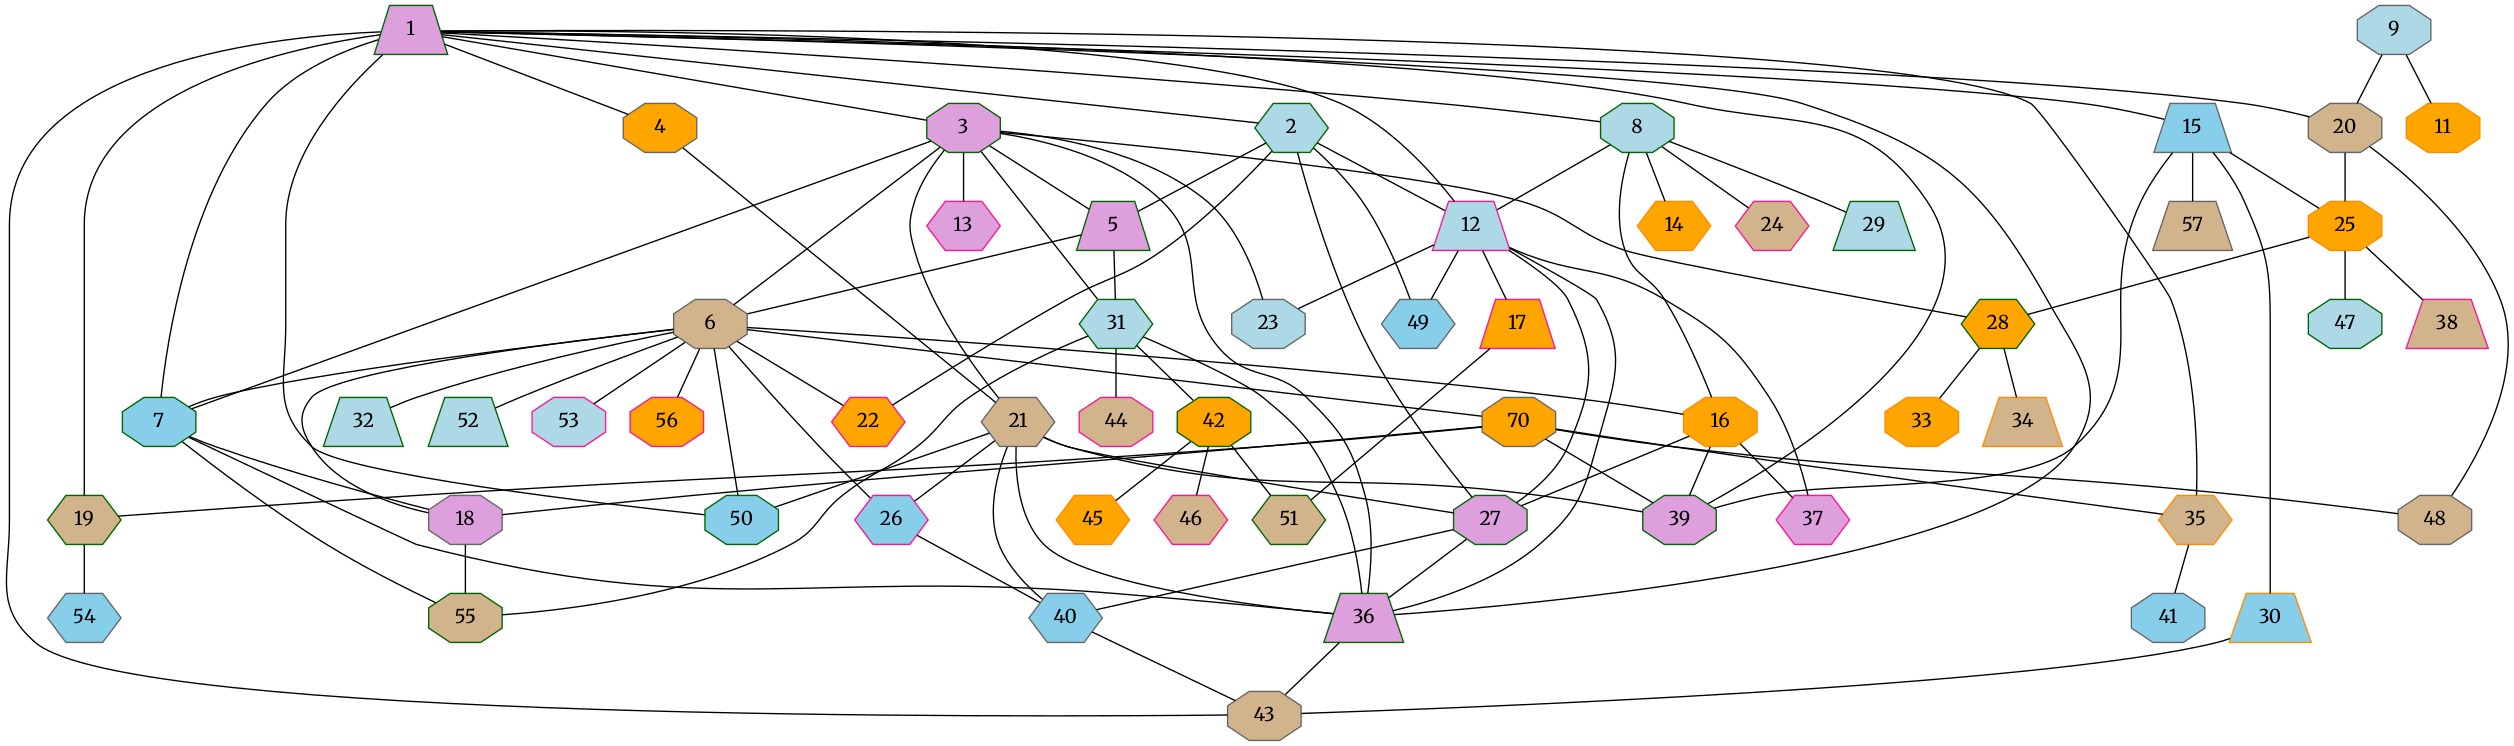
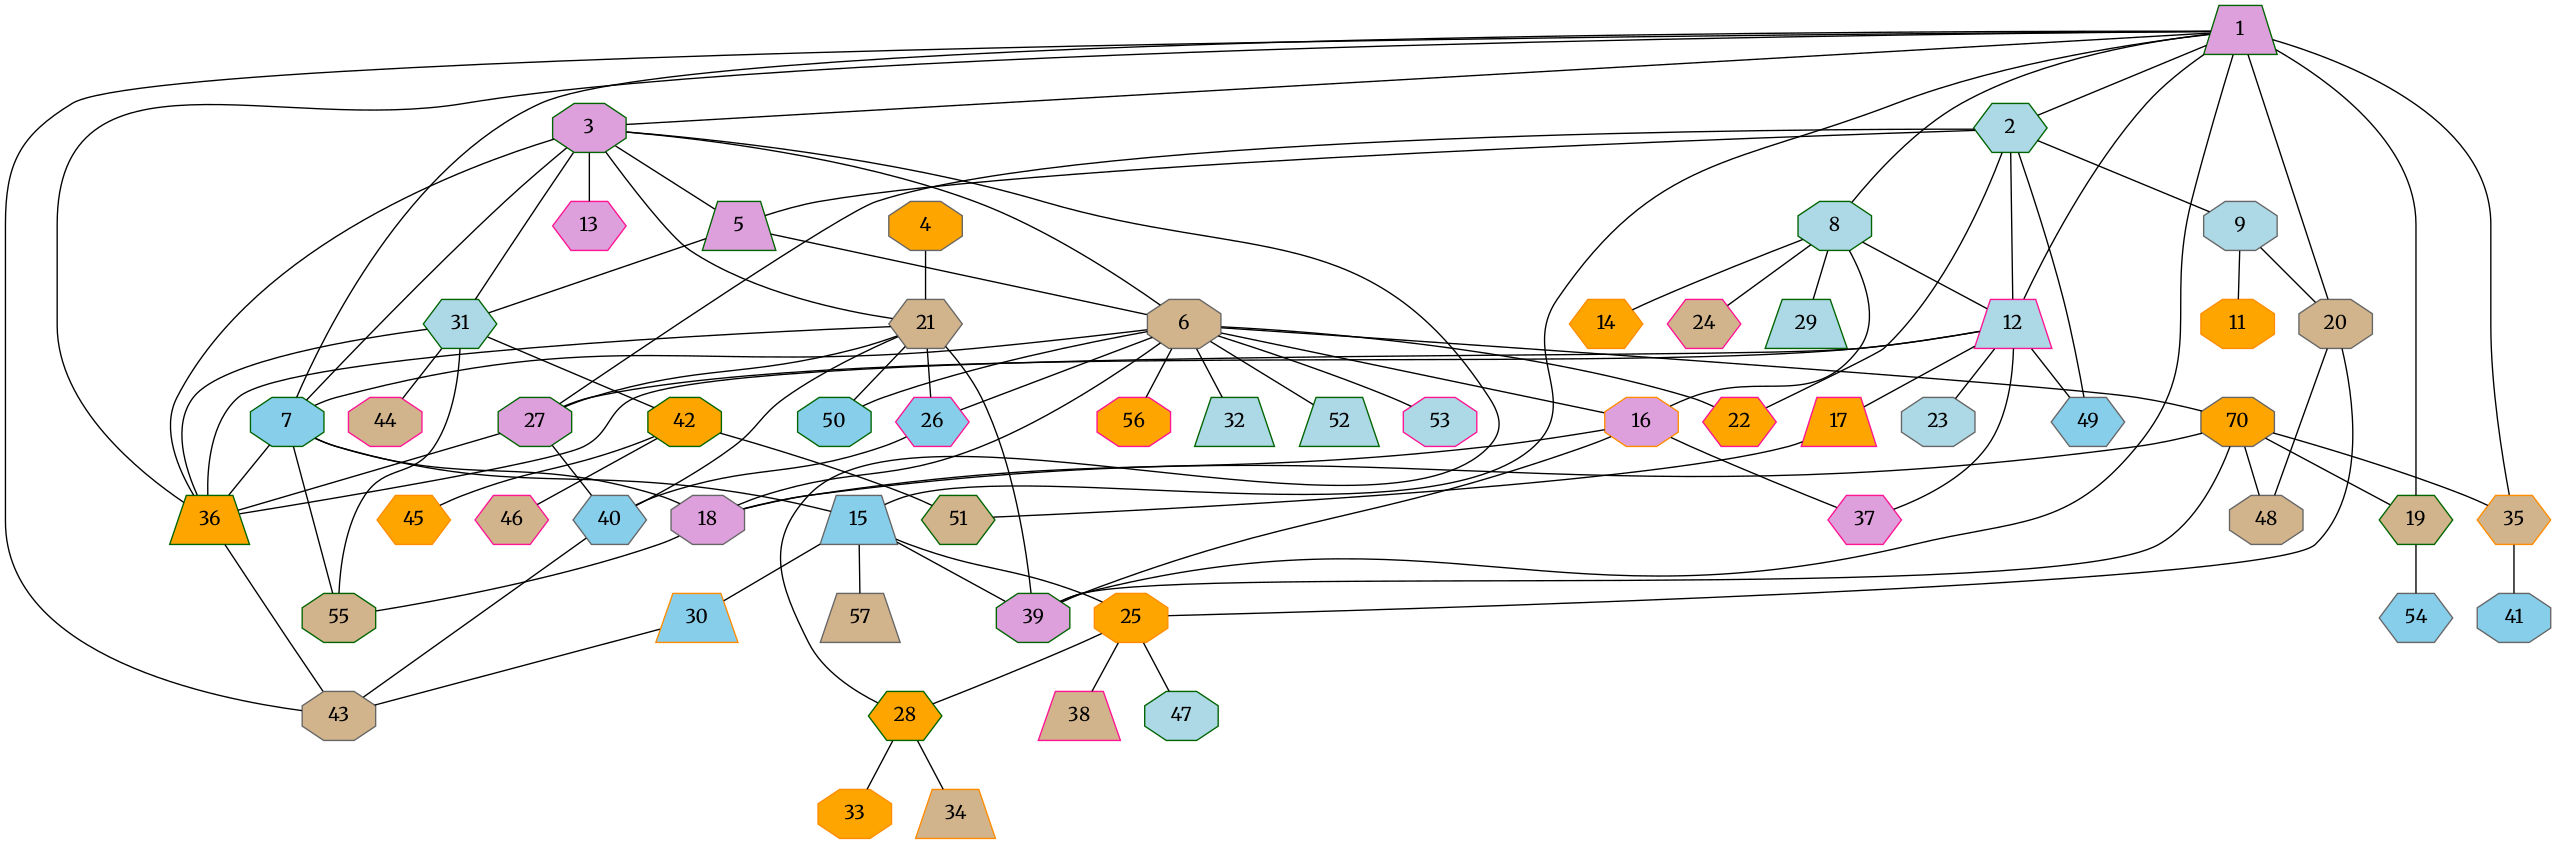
  graph {
    fontname=Merriweather
    node [color=darkgreen fillcolor=tan fontname=Merriweather shape=octagon style=filled]
    edge [fontname=Merriweather weight=1.0]
    1 [fillcolor=plum shape=trapezium]
    2 [fillcolor=lightblue shape=hexagon]
    3 [fillcolor=plum]
    4 [color=gray40 fillcolor=orange]
    7 [fillcolor=skyblue]
    8 [fillcolor=lightblue]
    12 [color=deeppink fillcolor=lightblue shape=trapezium]
    15 [color=gray40 fillcolor=skyblue shape=trapezium]
    19 [shape=hexagon]
    20 [color=gray40]
    35 [color=darkorange shape=hexagon]
-   36 [fillcolor=plum shape=trapezium]
+   36 [fillcolor=orange shape=trapezium]
    39 [fillcolor=plum]
    43 [color=gray40]
    50 [fillcolor=skyblue]
    5 [fillcolor=plum shape=trapezium]
    9 [color=gray40 fillcolor=lightblue]
    22 [color=deeppink fillcolor=orange shape=hexagon]
    27 [fillcolor=plum]
    49 [color=gray40 fillcolor=skyblue shape=hexagon]
    6 [color=gray40]
    13 [color=deeppink fillcolor=plum shape=hexagon]
    21 [color=gray40 shape=hexagon]
    23 [color=gray40 fillcolor=lightblue]
    28 [fillcolor=orange shape=hexagon]
    31 [fillcolor=lightblue shape=hexagon]
    18 [color=gray40 fillcolor=plum]
    55
-   16 [color=darkorange fillcolor=orange]
+   16 [color=darkorange fillcolor=plum]
    14 [color=darkorange fillcolor=orange shape=hexagon]
    24 [color=deeppink shape=hexagon]
    29 [fillcolor=lightblue shape=trapezium]
    17 [color=deeppink fillcolor=orange shape=trapezium]
    37 [color=deeppink fillcolor=plum shape=hexagon]
    25 [color=darkorange fillcolor=orange]
    30 [color=darkorange fillcolor=skyblue shape=trapezium]
    57 [color=gray40 shape=trapezium]
    54 [color=gray40 fillcolor=skyblue shape=hexagon]
    48 [color=gray40]
    41 [color=gray40 fillcolor=skyblue]
    11 [color=darkorange fillcolor=orange]
    40 [color=gray40 fillcolor=skyblue shape=hexagon]
    n43 [color=gray40 fillcolor=orange label=70]
    26 [color=deeppink fillcolor=skyblue shape=hexagon]
    32 [fillcolor=lightblue shape=trapezium]
    52 [fillcolor=lightblue shape=trapezium]
    53 [color=deeppink fillcolor=lightblue]
    56 [color=deeppink fillcolor=orange]
    33 [color=darkorange fillcolor=orange]
    34 [color=darkorange shape=trapezium]
    42 [fillcolor=orange]
    44 [color=deeppink]
    51 [shape=hexagon]
    38 [color=deeppink shape=trapezium]
    47 [fillcolor=lightblue]
    45 [color=darkorange fillcolor=orange shape=hexagon]
    46 [color=deeppink shape=hexagon]
    1 -- 2
    1 -- 3
-   1 -- 4
    1 -- 7
    1 -- 8
    1 -- 12
    1 -- 15
    1 -- 19 [weight=7.0]
    1 -- 20
    1 -- 35
    1 -- 36
    1 -- 39
    1 -- 43
-   1 -- 50
    2 -- 12
    2 -- 5
+   2 -- 9
    2 -- 22
    2 -- 27
    2 -- 49
    3 -- 7 [weight=2.0]
    3 -- 36
    3 -- 5 [weight=2.0]
    3 -- 6
    3 -- 13 [weight=6.0]
    3 -- 21
-   3 -- 23
    3 -- 28
    3 -- 31
    4 -- 21
+   7 -- 15
    7 -- 36
    7 -- 18
    7 -- 55
    8 -- 12
    8 -- 16
    8 -- 14
    8 -- 24
    8 -- 29
    12 -- 36
    12 -- 27
    12 -- 49
    12 -- 23
    12 -- 17
    12 -- 37
    15 -- 39
    15 -- 25
    15 -- 30
    15 -- 57
    19 -- 54
    20 -- 25
    20 -- 48
    35 -- 41
    36 -- 43
    5 -- 6
    5 -- 31 [weight=2.0]
    9 -- 20
    9 -- 11
    27 -- 36
    27 -- 40
    6 -- 7
    6 -- 50
    6 -- 22
    6 -- 18
    6 -- 16 [weight=2.0]
    6 -- n43
    6 -- 26
    6 -- 32
    6 -- 52
    6 -- 53
    6 -- 56
    21 -- 36 [weight=2.0]
    21 -- 39 [weight=5.0]
    21 -- 50
    21 -- 27
    21 -- 40
    21 -- 26
    28 -- 33
    28 -- 34
    31 -- 36
    31 -- 55
    31 -- 42
    31 -- 44 [weight=3.0]
    18 -- 55
    16 -- 39
-   16 -- 27 [weight=2.0]
+   16 -- 18 [weight=2.0]
    16 -- 37
    17 -- 51
    25 -- 28
    25 -- 38
    25 -- 47
    30 -- 43
    40 -- 43
    n43 -- 19
    n43 -- 35
    n43 -- 39
    n43 -- 18 [weight=2.0]
    n43 -- 48
    26 -- 40
    42 -- 51
    42 -- 45
    42 -- 46
  }
